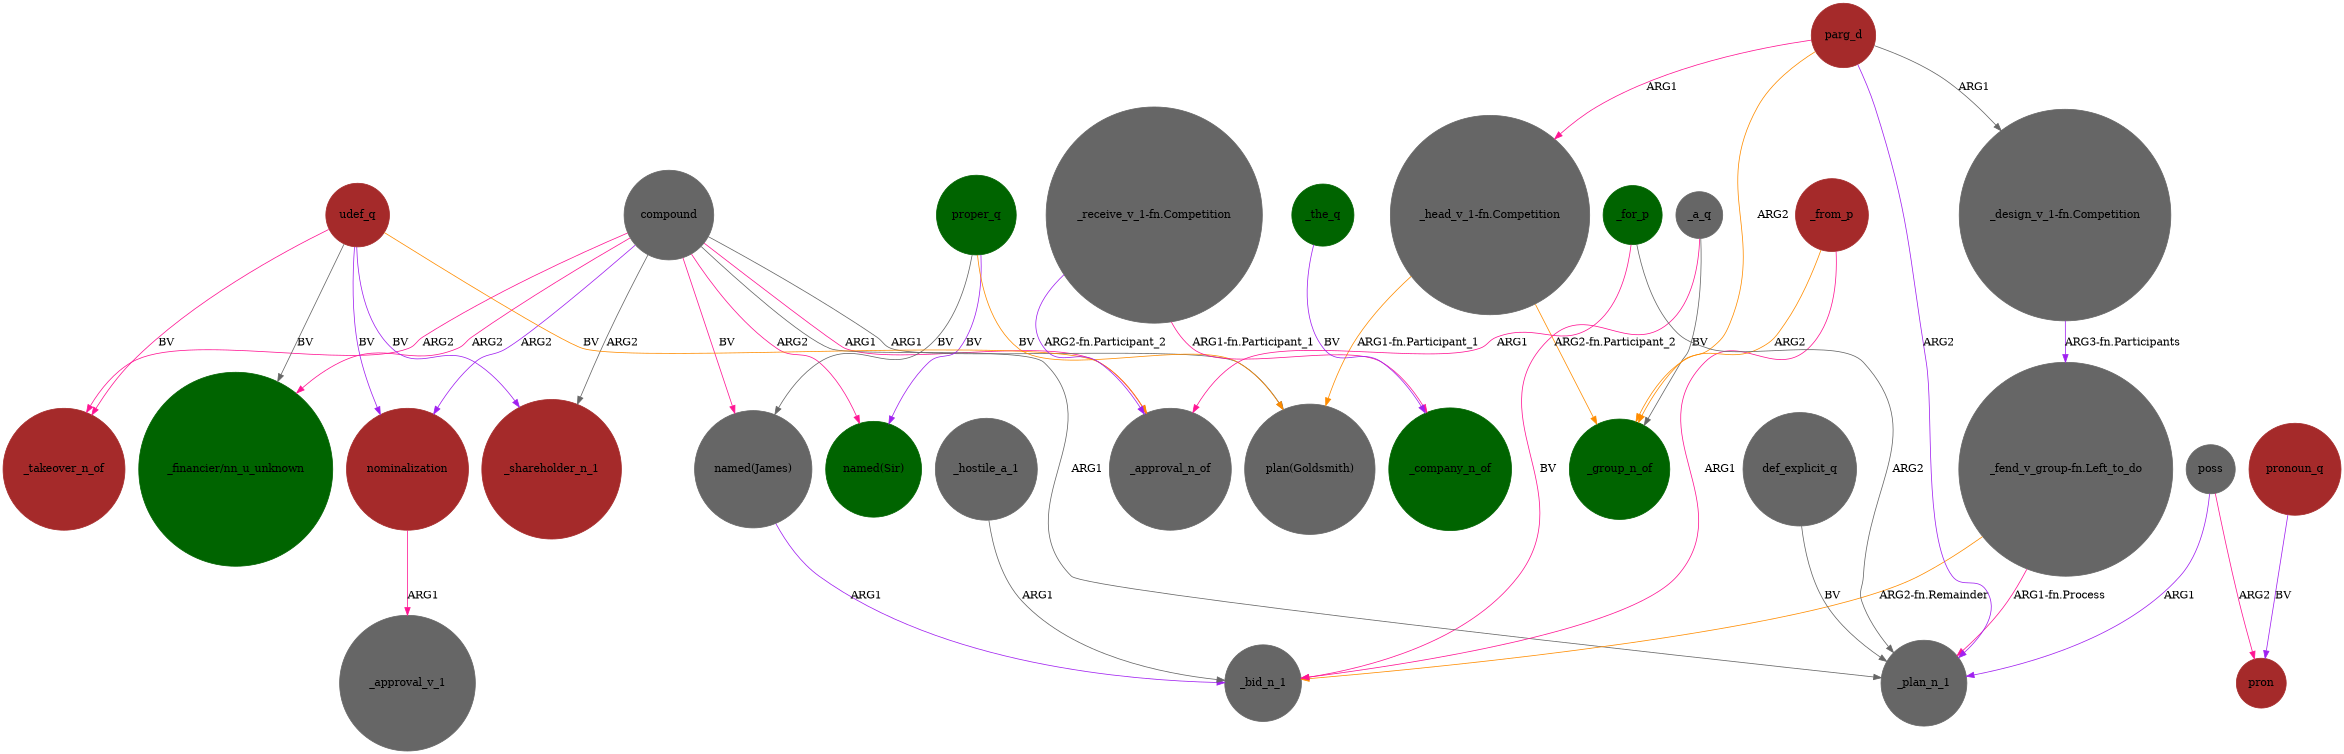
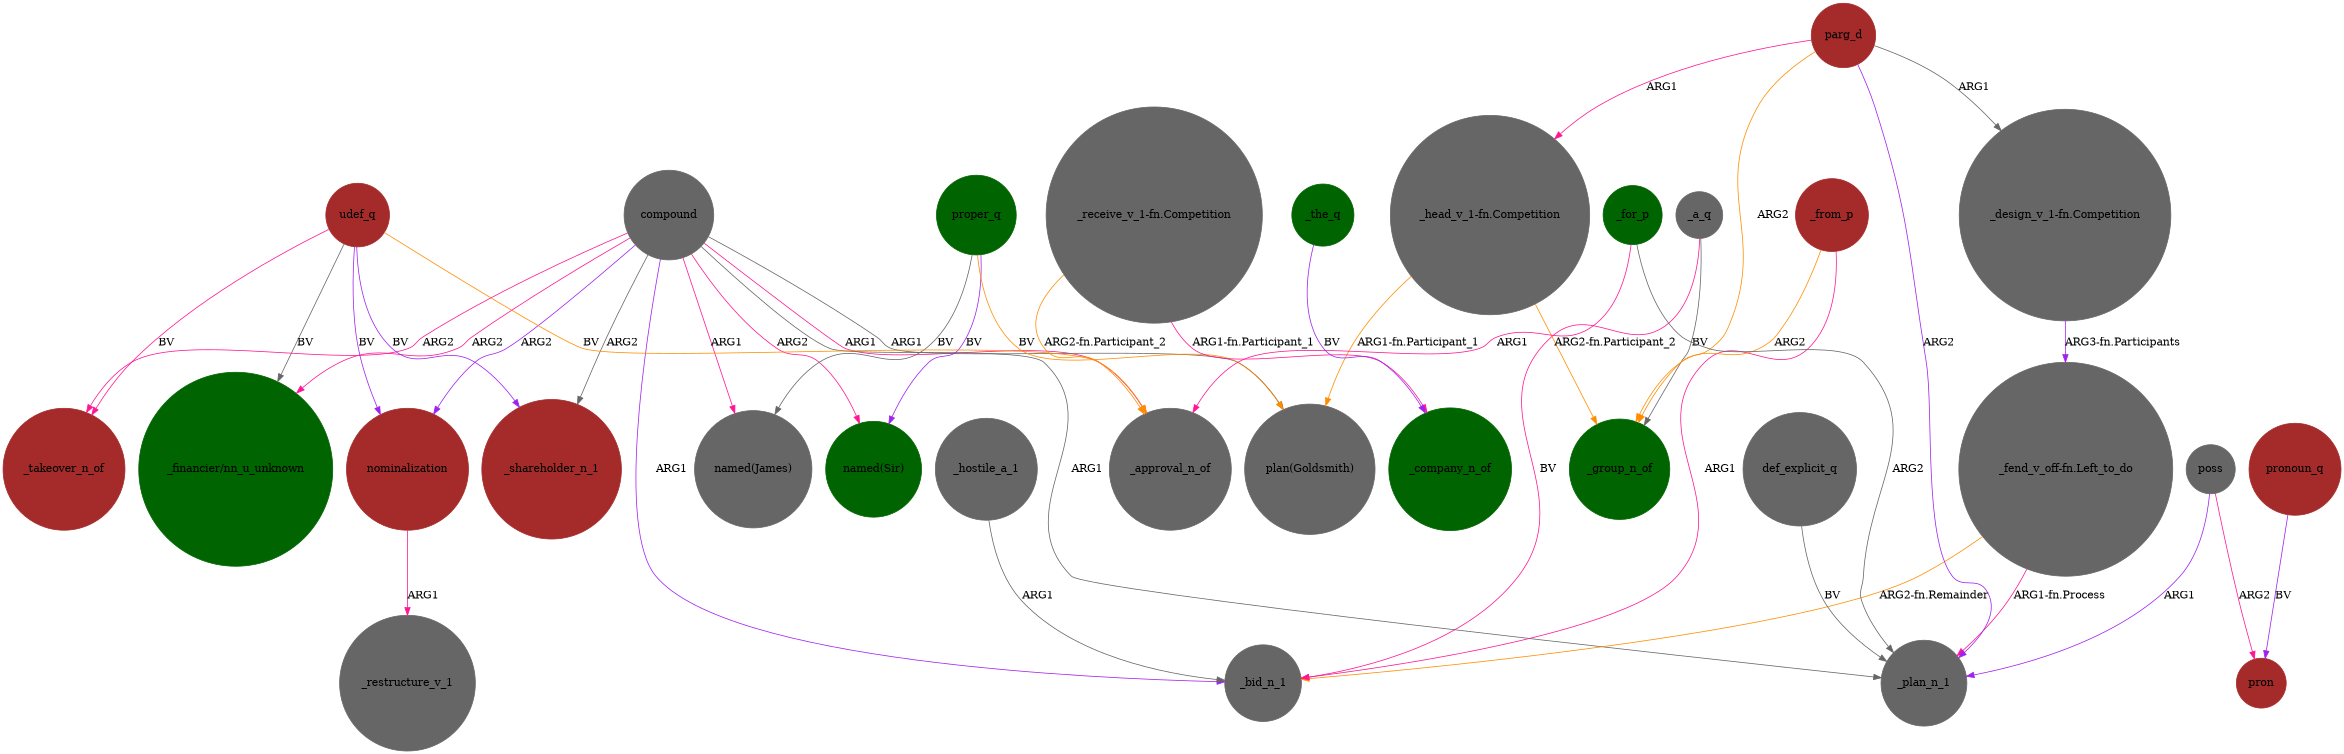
  digraph {
    node [color=gray40 shape=circle style=filled]
    edge [color=deeppink]
    _a_q
    _bid_n_1
    _group_n_of [color=darkgreen]
    compound
    "_financier/nn_u_unknown" [color=darkgreen]
    "named(James)"
    _approval_n_of
    _shareholder_n_1 [color=brown]
    "named(Sir)" [color=darkgreen]
    _plan_n_1
    nominalization [color=brown]
    _takeover_n_of [color=brown]
    n13 [label="plan(Goldsmith)"]
-   _restructure_v_1 [label=_approval_v_1]
+   _restructure_v_1
    proper_q [color=darkgreen]
    "_design_v_1-fn.Competition"
-   "_fend_v_off-fn.Left_to_do" [label="_fend_v_group-fn.Left_to_do"]
+   "_fend_v_off-fn.Left_to_do"
    udef_q [color=brown]
    def_explicit_q
    parg_d [color=brown]
    "_head_v_1-fn.Competition"
    "_receive_v_1-fn.Competition"
    _company_n_of [color=darkgreen]
    pronoun_q [color=brown]
    pron [color=brown]
    poss
    _hostile_a_1
    _from_p [color=brown]
    _for_p [color=darkgreen]
    _the_q [color=darkgreen]
    _a_q -> _bid_n_1 [label=BV]
    _a_q -> _group_n_of [color=gray40 label=BV]
-   "named(James)" -> _bid_n_1 [color=purple label=ARG1]
+   compound -> _bid_n_1 [color=purple label=ARG1]
    compound -> "_financier/nn_u_unknown" [label=ARG2]
-   compound -> "named(James)" [label=BV]
+   compound -> "named(James)" [label=ARG1]
    compound -> _approval_n_of [label=ARG1]
    compound -> _shareholder_n_1 [color=gray40 label=ARG2]
    compound -> "named(Sir)" [label=ARG2]
    compound -> _plan_n_1 [color=gray40 label=ARG1]
    compound -> nominalization [color=purple label=ARG2]
    compound -> _takeover_n_of [label=ARG2]
    compound -> n13 [color=gray40 label=ARG1]
    nominalization -> _restructure_v_1 [label=ARG1]
    proper_q -> "named(James)" [color=gray40 label=BV]
    proper_q -> "named(Sir)" [color=purple label=BV]
    proper_q -> n13 [color=darkorange label=BV]
    "_design_v_1-fn.Competition" -> "_fend_v_off-fn.Left_to_do" [color=purple label="ARG3-fn.Participants"]
    "_fend_v_off-fn.Left_to_do" -> _bid_n_1 [color=darkorange label="ARG2-fn.Remainder"]
    "_fend_v_off-fn.Left_to_do" -> _plan_n_1 [label="ARG1-fn.Process"]
    udef_q -> "_financier/nn_u_unknown" [color=gray40 label=BV]
    udef_q -> _approval_n_of [color=darkorange label=BV]
    udef_q -> _shareholder_n_1 [color=purple label=BV]
    udef_q -> nominalization [color=purple label=BV]
    udef_q -> _takeover_n_of [label=BV]
    def_explicit_q -> _plan_n_1 [color=gray40 label=BV]
    parg_d -> _group_n_of [color=darkorange label=ARG2]
    parg_d -> _plan_n_1 [color=purple label=ARG2]
    parg_d -> "_design_v_1-fn.Competition" [color=gray40 label=ARG1]
    parg_d -> "_head_v_1-fn.Competition" [label=ARG1]
    "_head_v_1-fn.Competition" -> _group_n_of [color=darkorange label="ARG2-fn.Participant_2"]
    "_head_v_1-fn.Competition" -> n13 [color=darkorange label="ARG1-fn.Participant_1"]
-   "_receive_v_1-fn.Competition" -> _approval_n_of [color=purple label="ARG2-fn.Participant_2"]
+   "_receive_v_1-fn.Competition" -> _approval_n_of [color=darkorange label="ARG2-fn.Participant_2"]
    "_receive_v_1-fn.Competition" -> _company_n_of [label="ARG1-fn.Participant_1"]
    pronoun_q -> pron [color=purple label=BV]
    poss -> _plan_n_1 [color=purple label=ARG1]
    poss -> pron [label=ARG2]
    _hostile_a_1 -> _bid_n_1 [color=gray40 label=ARG1]
    _from_p -> _bid_n_1 [label=ARG1]
    _from_p -> _group_n_of [color=darkorange label=ARG2]
    _for_p -> _approval_n_of [label=ARG1]
    _for_p -> _plan_n_1 [color=gray40 label=ARG2]
    _the_q -> _company_n_of [color=purple label=BV]
  }
